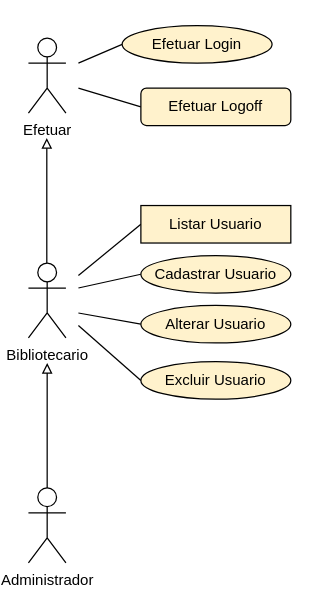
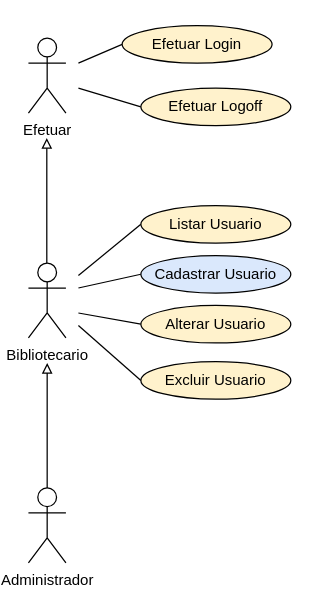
  <mxCell id="0" />
  <mxCell id="1" parent="0" />
  <mxCell id="2" style="edgeStyle=orthogonalEdgeStyle;rounded=0;orthogonalLoop=1;jettySize=auto;html=1;endArrow=block;endFill=0;" edge="1" parent="1" source="3"><mxGeometry relative="1" as="geometry"><mxPoint x="35" y="290" as="targetPoint" /><mxPoint x="35" y="380" as="sourcePoint" /><Array as="points"><mxPoint x="35" y="360" /><mxPoint x="35" y="360" /></Array></mxGeometry></mxCell>
  <mxCell id="3" value="Administrador" style="shape=umlActor;verticalLabelPosition=bottom;verticalAlign=top;html=1;outlineConnect=0;" vertex="1" parent="1"><mxGeometry x="20" y="390" width="30" height="60" as="geometry" /></mxCell>
  <mxCell id="4" value="Efetuar" style="shape=umlActor;verticalLabelPosition=bottom;verticalAlign=top;html=1;outlineConnect=0;" vertex="1" parent="1"><mxGeometry x="20" y="30" width="30" height="60" as="geometry" /></mxCell>
  <mxCell id="5" style="edgeStyle=none;rounded=0;orthogonalLoop=1;jettySize=auto;html=1;exitX=0;exitY=0.5;exitDx=0;exitDy=0;endArrow=none;endFill=0;" edge="1" parent="1" source="6"><mxGeometry relative="1" as="geometry"><mxPoint x="60" y="220" as="targetPoint" /></mxGeometry></mxCell>
- <mxCell id="6" value="Listar Usuario" style="whiteSpace=wrap;html=1;fillColor=#fff2cc;rounded=0;" vertex="1" parent="1"><mxGeometry x="110" y="164" width="120" height="30" as="geometry" /></mxCell>
+ <mxCell id="6" value="Listar Usuario" style="ellipse;whiteSpace=wrap;html=1;fillColor=#fff2cc;" vertex="1" parent="1"><mxGeometry x="110" y="164" width="120" height="30" as="geometry" /></mxCell>
  <mxCell id="7" style="edgeStyle=none;rounded=0;orthogonalLoop=1;jettySize=auto;html=1;exitX=0;exitY=0.5;exitDx=0;exitDy=0;endArrow=none;endFill=0;" edge="1" parent="1" source="8"><mxGeometry relative="1" as="geometry"><mxPoint x="60" y="230" as="targetPoint" /></mxGeometry></mxCell>
- <mxCell id="8" value="Cadastrar Usuario" style="ellipse;whiteSpace=wrap;html=1;fillColor=#fff2cc;" vertex="1" parent="1"><mxGeometry x="110" y="204" width="120" height="30" as="geometry" /></mxCell>
+ <mxCell id="8" value="Cadastrar Usuario" style="ellipse;whiteSpace=wrap;html=1;fillColor=#dae8fc;" vertex="1" parent="1"><mxGeometry x="110" y="204" width="120" height="30" as="geometry" /></mxCell>
  <mxCell id="9" style="edgeStyle=none;rounded=0;orthogonalLoop=1;jettySize=auto;html=1;exitX=0;exitY=0.5;exitDx=0;exitDy=0;endArrow=none;endFill=0;" edge="1" parent="1" source="10"><mxGeometry relative="1" as="geometry"><mxPoint x="60" y="250" as="targetPoint" /></mxGeometry></mxCell>
  <mxCell id="10" value="Alterar Usuario" style="ellipse;whiteSpace=wrap;html=1;fillColor=#fff2cc;" vertex="1" parent="1"><mxGeometry x="110" y="244" width="120" height="30" as="geometry" /></mxCell>
  <mxCell id="11" value="Bibliotecario" style="shape=umlActor;verticalLabelPosition=bottom;verticalAlign=top;html=1;outlineConnect=0;" vertex="1" parent="1"><mxGeometry x="20" y="210" width="30" height="60" as="geometry" /></mxCell>
  <mxCell id="12" style="edgeStyle=orthogonalEdgeStyle;rounded=0;orthogonalLoop=1;jettySize=auto;html=1;endArrow=block;endFill=0;" edge="1" parent="1"><mxGeometry relative="1" as="geometry"><mxPoint x="34.71" y="110" as="targetPoint" /><mxPoint x="34.71" y="210" as="sourcePoint" /><Array as="points"><mxPoint x="34.71" y="180" /><mxPoint x="34.71" y="180" /></Array></mxGeometry></mxCell>
  <mxCell id="13" style="edgeStyle=none;rounded=0;orthogonalLoop=1;jettySize=auto;html=1;exitX=0;exitY=0.5;exitDx=0;exitDy=0;endArrow=none;endFill=0;" edge="1" parent="1" source="14"><mxGeometry relative="1" as="geometry"><mxPoint x="60" y="50" as="targetPoint" /></mxGeometry></mxCell>
  <mxCell id="14" value="Efetuar Login" style="ellipse;whiteSpace=wrap;html=1;fillColor=#fff2cc;" vertex="1" parent="1"><mxGeometry x="95" y="20" width="120" height="30" as="geometry" /></mxCell>
  <mxCell id="15" style="rounded=0;orthogonalLoop=1;jettySize=auto;html=1;exitX=0;exitY=0.5;exitDx=0;exitDy=0;endArrow=none;endFill=0;" edge="1" parent="1" source="16"><mxGeometry relative="1" as="geometry"><mxPoint x="60" y="70" as="targetPoint" /></mxGeometry></mxCell>
- <mxCell id="16" value="Efetuar Logoff" style="whiteSpace=wrap;html=1;fillColor=#fff2cc;rounded=1;" vertex="1" parent="1"><mxGeometry x="110" y="70" width="120" height="30" as="geometry" /></mxCell>
+ <mxCell id="16" value="Efetuar Logoff" style="ellipse;whiteSpace=wrap;html=1;fillColor=#fff2cc;" vertex="1" parent="1"><mxGeometry x="110" y="70" width="120" height="30" as="geometry" /></mxCell>
  <mxCell id="17" style="edgeStyle=none;rounded=0;orthogonalLoop=1;jettySize=auto;html=1;exitX=0;exitY=0.5;exitDx=0;exitDy=0;endArrow=none;endFill=0;" edge="1" parent="1" source="18"><mxGeometry relative="1" as="geometry"><mxPoint x="60" y="260" as="targetPoint" /></mxGeometry></mxCell>
  <mxCell id="18" value="Excluir Usuario" style="ellipse;whiteSpace=wrap;html=1;fillColor=#fff2cc;" vertex="1" parent="1"><mxGeometry x="110" y="289" width="120" height="30" as="geometry" /></mxCell>
